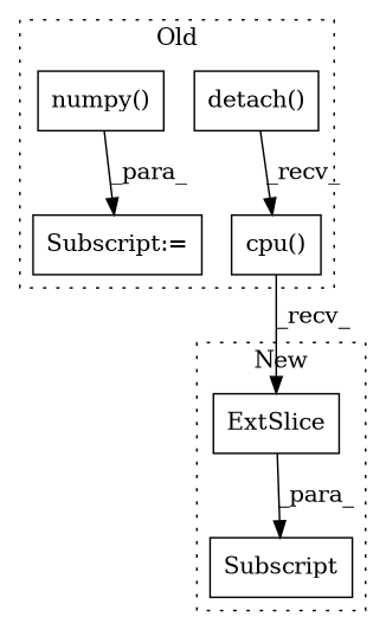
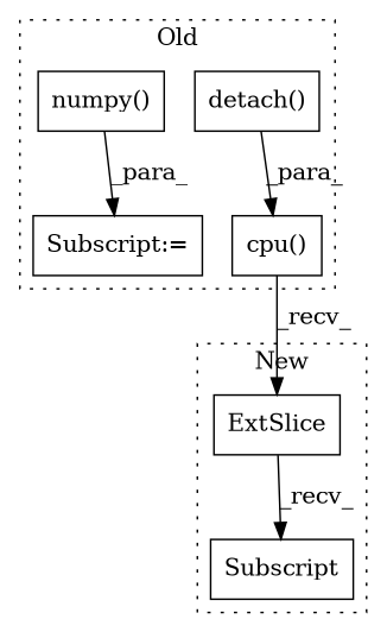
  digraph {
    node [a=75 s=1391 shape=box]
    n1 [l=44 label="detach()"]
    n2 [l=58 label="numpy()"]
    n3 [l=50 label="cpu()"]
    n4 [a=68 l=3 label="Subscript:=" s=1592]
    n5 [a=85 l=5 label=ExtSlice s=1877]
    n6 [a=63 l="22,0" label=Subscript s="1877,0"]
    subgraph cluster_1 {
      label=Old
      style=dotted
      n1
      n2
      n3
      n4
    }
    subgraph cluster_2 {
      label=New
      style=dotted
      n5
      n6
    }
-   n1 -> n3 [label=_recv_]
+   n1 -> n3 [label=_para_]
    n2 -> n4 [label=_para_]
    n3 -> n5 [label=_recv_]
-   n5 -> n6 [label=_para_]
+   n5 -> n6 [label=_recv_]
  }
